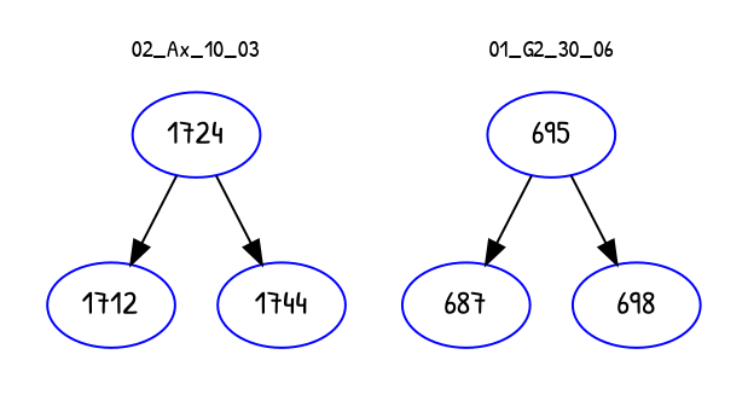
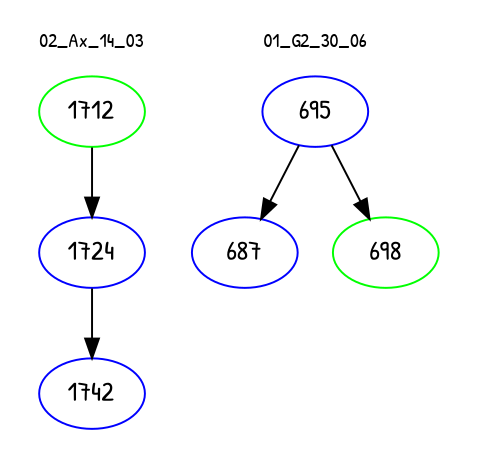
  digraph {
    fontname="Patrick Hand"
    node [color=blue fontname="Patrick Hand"]
    edge [color=black fontname="Patrick Hand"]
    n1 [label=1724]
-   n2 [label=1712]
-   n3 [label=1744]
+   n2 [color=green label=1712]
+   n3 [label=1742]
    n4 [label=695]
    n5 [label=687]
-   n6 [label=698]
+   n6 [color=green label=698]
    subgraph cluster_1 {
      color=white
      fontsize=10
-     label="02_Ax_10_03"
+     label="02_Ax_14_03"
      n1
      n2
      n3
    }
    subgraph cluster_2 {
      color=white
      fontsize=10
      label="01_G2_30_06"
      n4
      n5
      n6
    }
-   n1 -> n2
+   n2 -> n1
    n1 -> n3
    n4 -> n5
    n4 -> n6
  }
